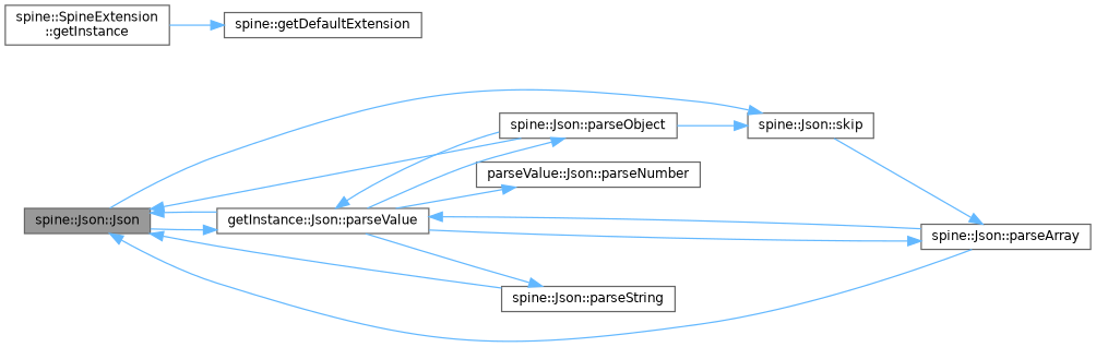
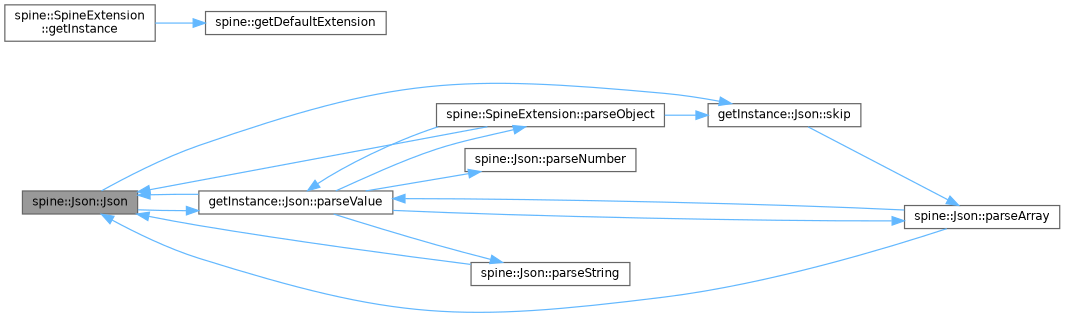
  digraph {
    rankdir=LR
    node [color=grey40 fillcolor=white fontname=Helvetica fontsize=10 shape=box style=filled]
    edge [color=steelblue1 fontname=Helvetica fontsize=10 labelfontname=Helvetica labelfontsize=10 style=solid]
    n1 [color=gray40 fillcolor=grey60 fontcolor=black height=0.2 label="spine::Json::Json" width=0.4]
    n2 [height=0.2 label="getInstance::Json::parseValue" width=0.4]
-   n3 [height=0.2 label="spine::Json::skip" width=0.4]
+   n3 [height=0.2 label="getInstance::Json::skip" width=0.4]
    n4 [height=0.2 label="spine::Json::parseArray" width=0.4]
-   n5 [height=0.2 label="parseValue::Json::parseNumber" width=0.4]
-   n6 [height=0.2 label="spine::Json::parseObject" width=0.4]
+   n5 [height=0.2 label="spine::Json::parseNumber" width=0.4]
+   n6 [height=0.2 label="spine::SpineExtension::parseObject" width=0.4]
    n7 [height=0.2 label="spine::Json::parseString" width=0.4]
    n8 [height=0.2 label="spine::SpineExtension\l::getInstance" width=0.4]
    n9 [height=0.2 label="spine::getDefaultExtension" width=0.4]
    n1 -> n2
    n1 -> n3
    n2 -> n1
    n2 -> n4
    n2 -> n5
    n2 -> n6
    n2 -> n7
    n3 -> n4
    n4 -> n1
    n4 -> n2
    n6 -> n1
    n6 -> n2
    n6 -> n3
    n7 -> n1
    n8 -> n9
  }
